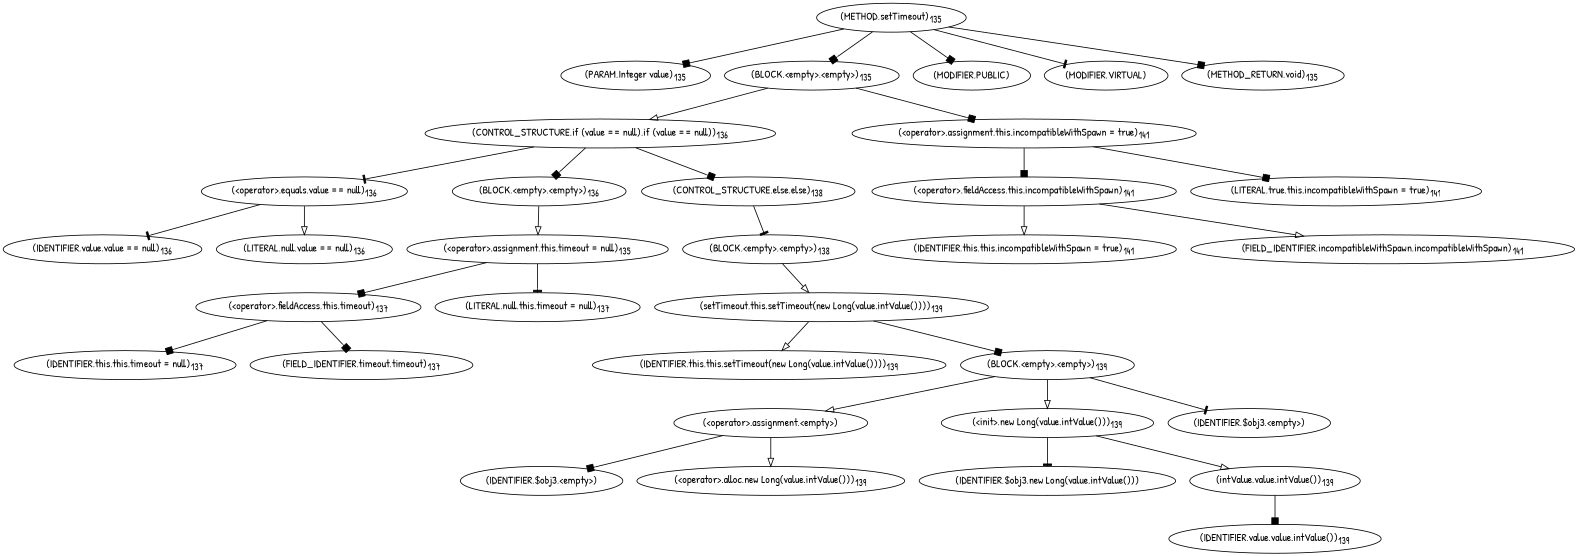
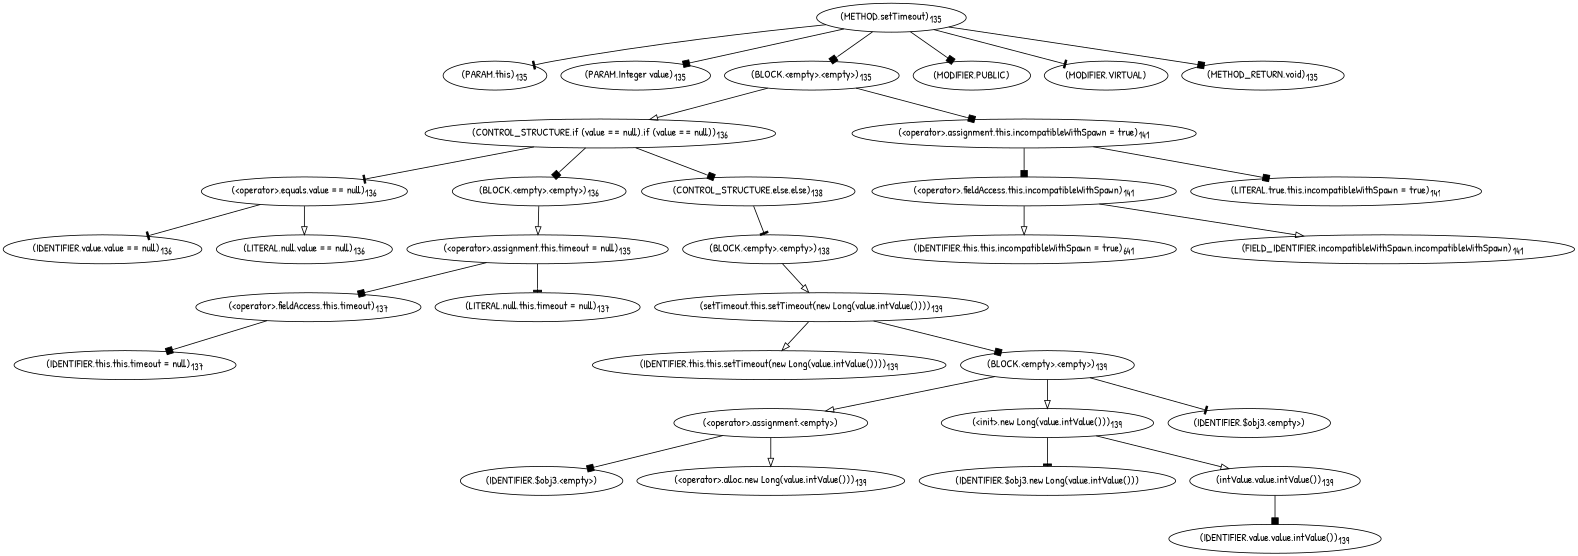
  digraph {
    fontname="Patrick Hand"
    node [fontname="Patrick Hand"]
    edge [arrowhead=box fontname="Patrick Hand"]
    n1 [label=<(METHOD,setTimeout)<SUB>135</SUB>>]
+   n2 [label=<(PARAM,this)<SUB>135</SUB>>]
    n3 [label=<(PARAM,Integer value)<SUB>135</SUB>>]
    n4 [label=<(BLOCK,&lt;empty&gt;,&lt;empty&gt;)<SUB>135</SUB>>]
    n5 [label=<(MODIFIER,PUBLIC)>]
    n6 [label=<(MODIFIER,VIRTUAL)>]
    n7 [label=<(METHOD_RETURN,void)<SUB>135</SUB>>]
    n8 [label=<(CONTROL_STRUCTURE,if (value == null),if (value == null))<SUB>136</SUB>>]
    n9 [label=<(&lt;operator&gt;.assignment,this.incompatibleWithSpawn = true)<SUB>141</SUB>>]
    n10 [label=<(&lt;operator&gt;.equals,value == null)<SUB>136</SUB>>]
    n11 [label=<(BLOCK,&lt;empty&gt;,&lt;empty&gt;)<SUB>136</SUB>>]
    n12 [label=<(CONTROL_STRUCTURE,else,else)<SUB>138</SUB>>]
    n13 [label=<(&lt;operator&gt;.fieldAccess,this.incompatibleWithSpawn)<SUB>141</SUB>>]
    n14 [label=<(LITERAL,true,this.incompatibleWithSpawn = true)<SUB>141</SUB>>]
    n15 [label=<(IDENTIFIER,value,value == null)<SUB>136</SUB>>]
    n16 [label=<(LITERAL,null,value == null)<SUB>136</SUB>>]
    n17 [label=<(&lt;operator&gt;.assignment,this.timeout = null)<SUB>135</SUB>>]
    n18 [label=<(BLOCK,&lt;empty&gt;,&lt;empty&gt;)<SUB>138</SUB>>]
    n19 [label=<(&lt;operator&gt;.fieldAccess,this.timeout)<SUB>137</SUB>>]
    n20 [label=<(LITERAL,null,this.timeout = null)<SUB>137</SUB>>]
    n21 [label=<(IDENTIFIER,this,this.timeout = null)<SUB>137</SUB>>]
-   n22 [label=<(FIELD_IDENTIFIER,timeout,timeout)<SUB>137</SUB>>]
    n23 [label=<(setTimeout,this.setTimeout(new Long(value.intValue())))<SUB>139</SUB>>]
    n24 [label=<(IDENTIFIER,this,this.setTimeout(new Long(value.intValue())))<SUB>139</SUB>>]
    n25 [label=<(BLOCK,&lt;empty&gt;,&lt;empty&gt;)<SUB>139</SUB>>]
    n26 [label=<(&lt;operator&gt;.assignment,&lt;empty&gt;)>]
    n27 [label=<(&lt;init&gt;,new Long(value.intValue()))<SUB>139</SUB>>]
    n28 [label=<(IDENTIFIER,$obj3,&lt;empty&gt;)>]
    n29 [label=<(IDENTIFIER,$obj3,&lt;empty&gt;)>]
    n30 [label=<(&lt;operator&gt;.alloc,new Long(value.intValue()))<SUB>139</SUB>>]
    n31 [label=<(IDENTIFIER,$obj3,new Long(value.intValue()))>]
    n32 [label=<(intValue,value.intValue())<SUB>139</SUB>>]
    n33 [label=<(IDENTIFIER,value,value.intValue())<SUB>139</SUB>>]
-   n34 [label=<(IDENTIFIER,this,this.incompatibleWithSpawn = true)<SUB>141</SUB>>]
+   n34 [label=<(IDENTIFIER,this,this.incompatibleWithSpawn = true)<SUB>641</SUB>>]
    n35 [label=<(FIELD_IDENTIFIER,incompatibleWithSpawn,incompatibleWithSpawn)<SUB>141</SUB>>]
+   n1 -> n2 [arrowhead=tee]
    n1 -> n3
    n1 -> n4
    n1 -> n5
    n1 -> n6 [arrowhead=tee]
    n1 -> n7
    n4 -> n8 [arrowhead=onormal]
    n4 -> n9
    n8 -> n10 [arrowhead=tee]
    n8 -> n11
    n8 -> n12
    n9 -> n13
    n9 -> n14
    n10 -> n15 [arrowhead=tee]
    n10 -> n16 [arrowhead=onormal]
    n11 -> n17 [arrowhead=onormal]
    n12 -> n18 [arrowhead=tee]
    n13 -> n34 [arrowhead=onormal]
    n13 -> n35 [arrowhead=onormal]
    n17 -> n19
    n17 -> n20 [arrowhead=tee]
    n18 -> n23 [arrowhead=onormal]
    n19 -> n21
-   n19 -> n22
    n23 -> n24 [arrowhead=onormal]
    n23 -> n25
    n25 -> n26 [arrowhead=onormal]
    n25 -> n27 [arrowhead=onormal]
    n25 -> n28 [arrowhead=tee]
    n26 -> n29
    n26 -> n30 [arrowhead=onormal]
    n27 -> n31 [arrowhead=tee]
    n27 -> n32 [arrowhead=onormal]
    n32 -> n33
  }
